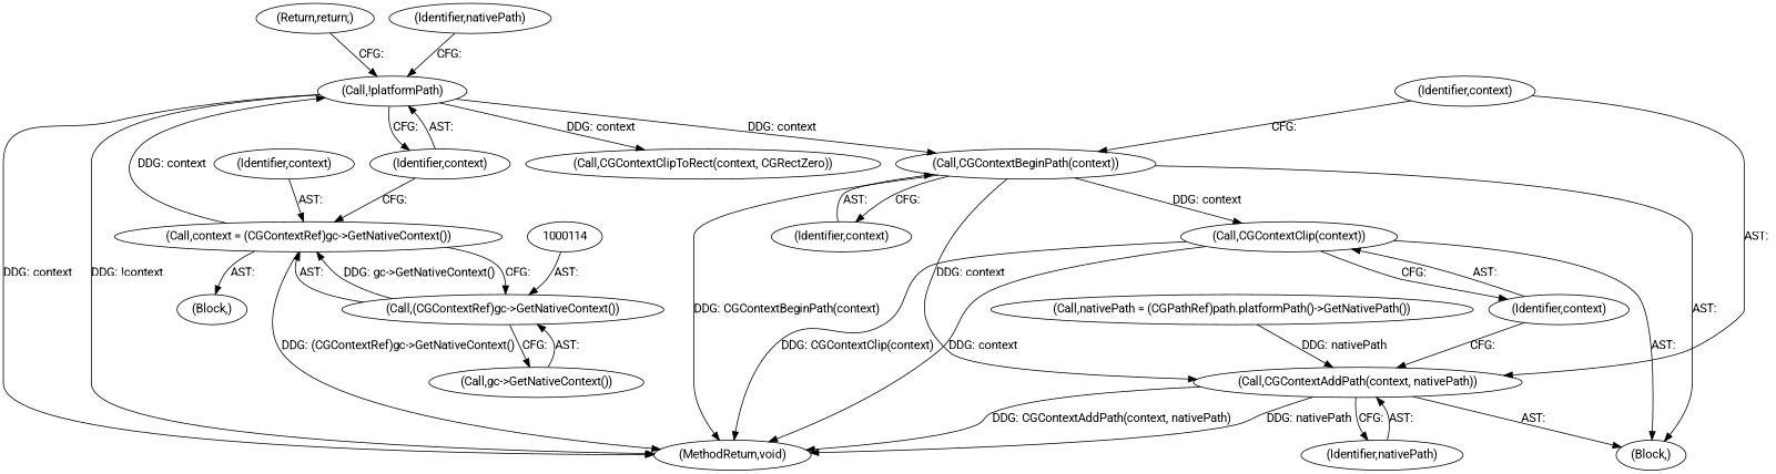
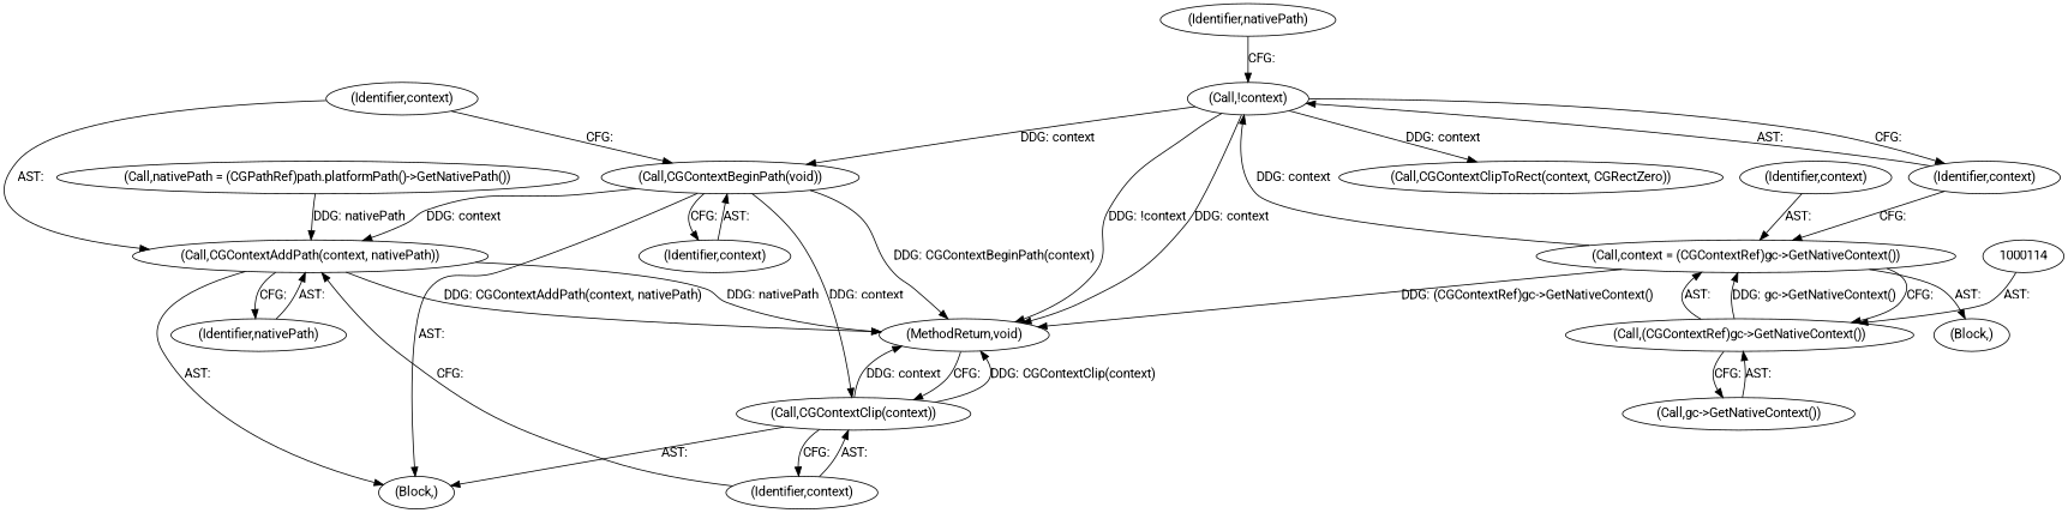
  digraph {
    fontname=Roboto
    node [fontname=Roboto]
    edge [fontname=Roboto]
-   n1 [label="(Call,CGContextBeginPath(context))"]
+   n1 [label="(Call,CGContextBeginPath(void))"]
    n2 [label="(Call,CGContextAddPath(context, nativePath))"]
    n3 [label="(Identifier,context)"]
    n4 [label="(MethodReturn,void)"]
    n5 [label="(Block,)"]
    n6 [label="(Call,CGContextClip(context))"]
    n7 [label="(Identifier,nativePath)"]
-   n8 [label="(Call,!platformPath)"]
+   n8 [label="(Call,!context)"]
    n9 [label="(Identifier,context)"]
    n10 [label="(Call,CGContextClipToRect(context, CGRectZero))"]
    n11 [label="(Call,context = (CGContextRef)gc->GetNativeContext())"]
    n12 [label="(Call,(CGContextRef)gc->GetNativeContext())"]
    n13 [label="(Block,)"]
    n14 [label="(Call,gc->GetNativeContext())"]
    n15 [label="(Identifier,context)"]
-   n16 [label="(Return,return;)"]
    n17 [label="(Identifier,context)"]
    n18 [label="(Identifier,nativePath)"]
    n19 [label="(Call,nativePath = (CGPathRef)path.platformPath()->GetNativePath())"]
    n20 [label="(Identifier,context)"]
    1000114
    n1 -> n2 [label="DDG: context"]
    n1 -> n3 [label="CFG: "]
    n1 -> n4 [label="DDG: CGContextBeginPath(context)"]
    n1 -> n5 [label="AST: "]
    n1 -> n6 [label="DDG: context"]
    n2 -> n4 [label="DDG: nativePath"]
    n2 -> n4 [label="DDG: CGContextAddPath(context, nativePath)"]
    n2 -> n5 [label="AST: "]
    n2 -> n7 [label="CFG: "]
    n3 -> n1 [label="AST: "]
+   n4 -> n6 [label="CFG: "]
    n6 -> n4 [label="DDG: CGContextClip(context)"]
    n6 -> n4 [label="DDG: context"]
    n6 -> n5 [label="AST: "]
    n6 -> n15 [label="CFG: "]
    n7 -> n2 [label="AST: "]
    n8 -> n1 [label="DDG: context"]
    n8 -> n4 [label="DDG: !context"]
    n8 -> n4 [label="DDG: context"]
    n8 -> n9 [label="CFG: "]
    n8 -> n10 [label="DDG: context"]
    n9 -> n8 [label="AST: "]
    n9 -> n11 [label="CFG: "]
    n11 -> n4 [label="DDG: (CGContextRef)gc->GetNativeContext()"]
    n11 -> n8 [label="DDG: context"]
    n11 -> n12 [label="CFG: "]
    n11 -> n13 [label="AST: "]
    n12 -> n11 [label="AST: "]
    n12 -> n11 [label="DDG: gc->GetNativeContext()"]
    n12 -> n14 [label="CFG: "]
    n14 -> n12 [label="AST: "]
    n15 -> n2 [label="CFG: "]
    n15 -> n6 [label="AST: "]
-   n16 -> n8 [label="CFG: "]
    n17 -> n1 [label="CFG: "]
    n17 -> n2 [label="AST: "]
    n18 -> n8 [label="CFG: "]
    n19 -> n2 [label="DDG: nativePath"]
    n20 -> n11 [label="AST: "]
    1000114 -> n12 [label="AST: "]
  }
